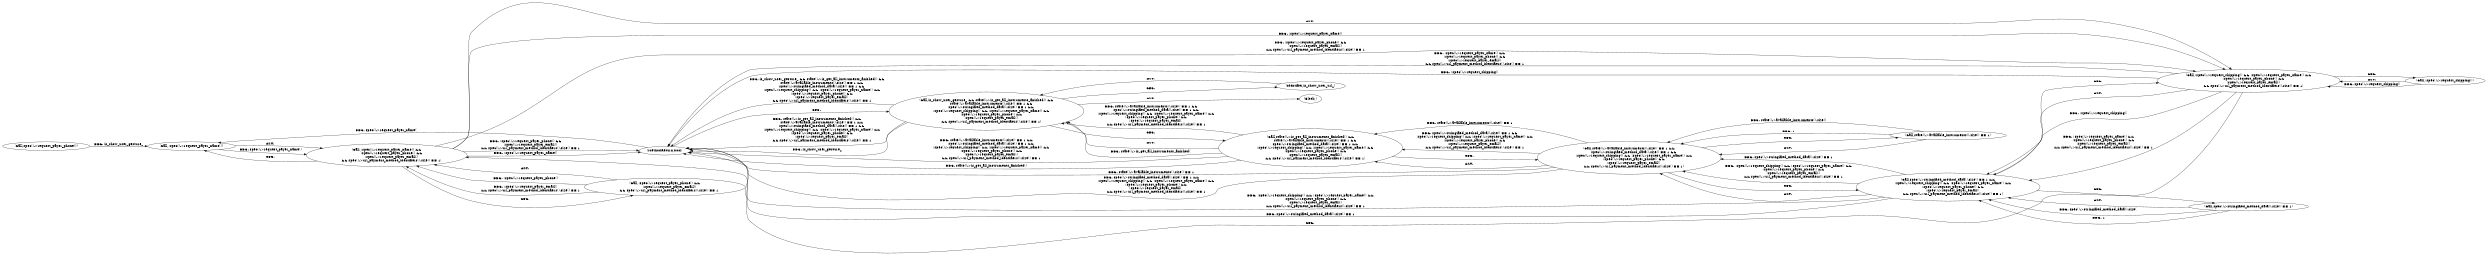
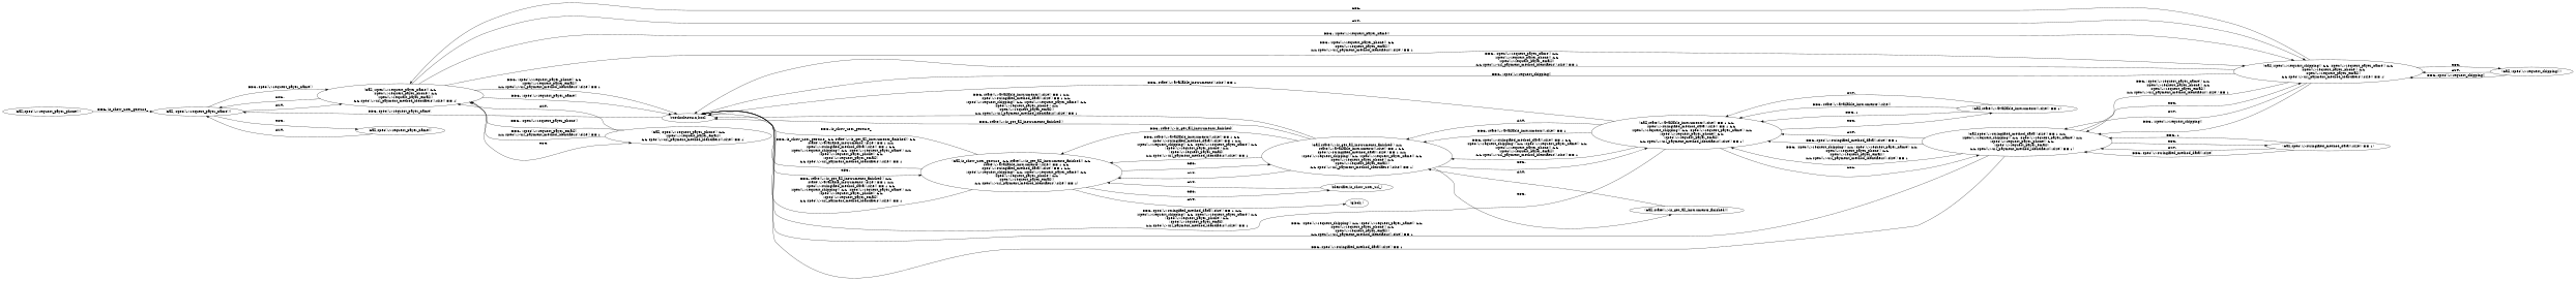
  digraph {
    rankdir=LR
    n1 [label="(Call,!spec()->request_payer_name())"]
    n2 [label="(Call,!spec()->request_payer_name() &&\n         !spec()->request_payer_phone() &&\n         !spec()->request_payer_email()\n         && spec()->url_payment_method_identifiers().size() == 1)"]
+   n3 [label="(Call,spec()->request_payer_name())"]
    n4 [label="(MethodReturn,bool)"]
    n5 [label="(Call,!spec()->request_shipping() && !spec()->request_payer_name() &&\n         !spec()->request_payer_phone() &&\n         !spec()->request_payer_email()\n         && spec()->url_payment_method_identifiers().size() == 1)"]
    n6 [label="(Call,!spec()->request_payer_phone() &&\n         !spec()->request_payer_email()\n         && spec()->url_payment_method_identifiers().size() == 1)"]
    n7 [label="(Call,is_show_user_gesture_ && state()->is_get_all_instruments_finished() &&\n         state()->available_instruments().size() == 1 &&\n         spec()->stringified_method_data().size() == 1 &&\n         !spec()->request_shipping() && !spec()->request_payer_name() &&\n         !spec()->request_payer_phone() &&\n         !spec()->request_payer_email()\n         && spec()->url_payment_method_identifiers().size() == 1)"]
    n8 [label="(Call,spec()->stringified_method_data().size() == 1 &&\n         !spec()->request_shipping() && !spec()->request_payer_name() &&\n         !spec()->request_payer_phone() &&\n         !spec()->request_payer_email()\n         && spec()->url_payment_method_identifiers().size() == 1)"]
    n9 [label="(Call,!spec()->request_shipping())"]
    n10 [label="(Call,state()->available_instruments().size() == 1 &&\n         spec()->stringified_method_data().size() == 1 &&\n         !spec()->request_shipping() && !spec()->request_payer_name() &&\n         !spec()->request_payer_phone() &&\n         !spec()->request_payer_email()\n         && spec()->url_payment_method_identifiers().size() == 1)"]
    n11 [label="(Call,spec()->stringified_method_data().size() == 1)"]
    n12 [label="(Call,state()->is_get_all_instruments_finished() &&\n         state()->available_instruments().size() == 1 &&\n         spec()->stringified_method_data().size() == 1 &&\n         !spec()->request_shipping() && !spec()->request_payer_name() &&\n         !spec()->request_payer_phone() &&\n         !spec()->request_payer_email()\n         && spec()->url_payment_method_identifiers().size() == 1)"]
    n13 [label="(Call,state()->available_instruments().size() == 1)"]
+   n14 [label="(Call,state()->is_get_all_instruments_finished())"]
    n15 [label="(Identifier,is_show_user_url_)"]
    n16 [label="(Block,)"]
    n17 [label="(Call,spec()->request_payer_phone())"]
    n1 -> n2 [label="AST: "]
    n1 -> n2 [label="DDG: spec()->request_payer_name()"]
+   n1 -> n3 [label="CFG: "]
    n2 -> n1 [label="CFG: "]
    n2 -> n4 [label="DDG: !spec()->request_payer_name()"]
    n2 -> n4 [label="DDG: !spec()->request_payer_phone() &&\n         !spec()->request_payer_email()\n         && spec()->url_payment_method_identifiers().size() == 1"]
    n2 -> n5 [label="AST: "]
    n2 -> n5 [label="DDG: !spec()->request_payer_name()"]
    n2 -> n5 [label="DDG: !spec()->request_payer_phone() &&\n         !spec()->request_payer_email()\n         && spec()->url_payment_method_identifiers().size() == 1"]
    n2 -> n6 [label="CFG: "]
+   n3 -> n1 [label="AST: "]
    n4 -> n1 [label="DDG: spec()->request_payer_name()"]
    n4 -> n7 [label="CFG: "]
    n5 -> n2 [label="CFG: "]
    n5 -> n4 [label="DDG: !spec()->request_payer_name() &&\n         !spec()->request_payer_phone() &&\n         !spec()->request_payer_email()\n         && spec()->url_payment_method_identifiers().size() == 1"]
    n5 -> n4 [label="DDG: !spec()->request_shipping()"]
    n5 -> n8 [label="AST: "]
    n5 -> n8 [label="DDG: !spec()->request_shipping()"]
    n5 -> n8 [label="DDG: !spec()->request_payer_name() &&\n         !spec()->request_payer_phone() &&\n         !spec()->request_payer_email()\n         && spec()->url_payment_method_identifiers().size() == 1"]
    n5 -> n9 [label="CFG: "]
    n6 -> n2 [label="AST: "]
    n6 -> n2 [label="DDG: !spec()->request_payer_phone()"]
    n6 -> n2 [label="DDG: !spec()->request_payer_email()\n         && spec()->url_payment_method_identifiers().size() == 1"]
    n7 -> n4 [label="DDG: state()->is_get_all_instruments_finished() &&\n         state()->available_instruments().size() == 1 &&\n         spec()->stringified_method_data().size() == 1 &&\n         !spec()->request_shipping() && !spec()->request_payer_name() &&\n         !spec()->request_payer_phone() &&\n         !spec()->request_payer_email()\n         && spec()->url_payment_method_identifiers().size() == 1"]
    n7 -> n4 [label="DDG: is_show_user_gesture_"]
    n7 -> n4 [label="DDG: is_show_user_gesture_ && state()->is_get_all_instruments_finished() &&\n         state()->available_instruments().size() == 1 &&\n         spec()->stringified_method_data().size() == 1 &&\n         !spec()->request_shipping() && !spec()->request_payer_name() &&\n         !spec()->request_payer_phone() &&\n         !spec()->request_payer_email()\n         && spec()->url_payment_method_identifiers().size() == 1"]
    n7 -> n12 [label="CFG: "]
    n7 -> n15 [label="CFG: "]
    n7 -> n16 [label="AST: "]
    n8 -> n4 [label="DDG: !spec()->request_shipping() && !spec()->request_payer_name() &&\n         !spec()->request_payer_phone() &&\n         !spec()->request_payer_email()\n         && spec()->url_payment_method_identifiers().size() == 1"]
    n8 -> n4 [label="DDG: spec()->stringified_method_data().size() == 1"]
    n8 -> n5 [label="CFG: "]
    n8 -> n10 [label="AST: "]
    n8 -> n10 [label="DDG: spec()->stringified_method_data().size() == 1"]
    n8 -> n10 [label="DDG: !spec()->request_shipping() && !spec()->request_payer_name() &&\n         !spec()->request_payer_phone() &&\n         !spec()->request_payer_email()\n         && spec()->url_payment_method_identifiers().size() == 1"]
    n8 -> n11 [label="CFG: "]
    n9 -> n5 [label="AST: "]
    n9 -> n5 [label="DDG: spec()->request_shipping()"]
    n10 -> n4 [label="DDG: state()->available_instruments().size() == 1"]
    n10 -> n4 [label="DDG: spec()->stringified_method_data().size() == 1 &&\n         !spec()->request_shipping() && !spec()->request_payer_name() &&\n         !spec()->request_payer_phone() &&\n         !spec()->request_payer_email()\n         && spec()->url_payment_method_identifiers().size() == 1"]
    n10 -> n8 [label="CFG: "]
    n10 -> n12 [label="AST: "]
    n10 -> n12 [label="DDG: state()->available_instruments().size() == 1"]
    n10 -> n12 [label="DDG: spec()->stringified_method_data().size() == 1 &&\n         !spec()->request_shipping() && !spec()->request_payer_name() &&\n         !spec()->request_payer_phone() &&\n         !spec()->request_payer_email()\n         && spec()->url_payment_method_identifiers().size() == 1"]
    n10 -> n13 [label="CFG: "]
    n11 -> n8 [label="AST: "]
    n11 -> n8 [label="DDG: spec()->stringified_method_data().size()"]
    n11 -> n8 [label="DDG: 1"]
    n12 -> n4 [label="DDG: state()->is_get_all_instruments_finished()"]
    n12 -> n4 [label="DDG: state()->available_instruments().size() == 1 &&\n         spec()->stringified_method_data().size() == 1 &&\n         !spec()->request_shipping() && !spec()->request_payer_name() &&\n         !spec()->request_payer_phone() &&\n         !spec()->request_payer_email()\n         && spec()->url_payment_method_identifiers().size() == 1"]
    n12 -> n7 [label="AST: "]
    n12 -> n7 [label="DDG: state()->is_get_all_instruments_finished()"]
    n12 -> n7 [label="DDG: state()->available_instruments().size() == 1 &&\n         spec()->stringified_method_data().size() == 1 &&\n         !spec()->request_shipping() && !spec()->request_payer_name() &&\n         !spec()->request_payer_phone() &&\n         !spec()->request_payer_email()\n         && spec()->url_payment_method_identifiers().size() == 1"]
    n12 -> n10 [label="CFG: "]
+   n12 -> n14 [label="CFG: "]
    n13 -> n10 [label="AST: "]
    n13 -> n10 [label="DDG: state()->available_instruments().size()"]
    n13 -> n10 [label="DDG: 1"]
+   n14 -> n12 [label="AST: "]
    n15 -> n7 [label="AST: "]
    n17 -> n1 [label="DDG: is_show_user_gesture_"]
  }
